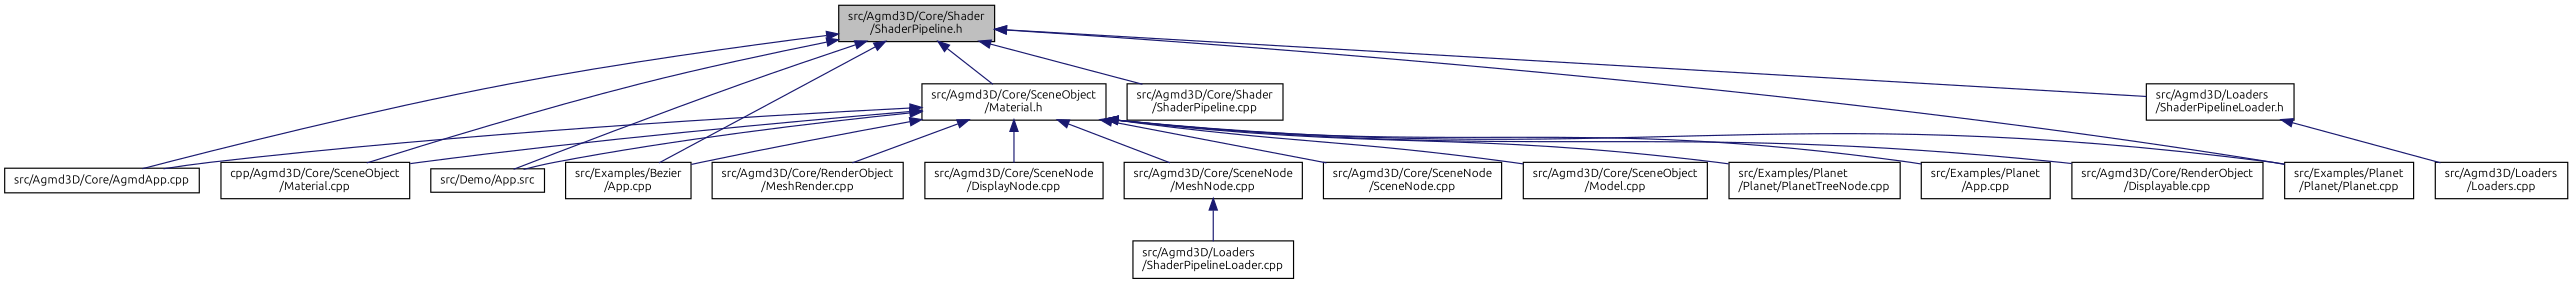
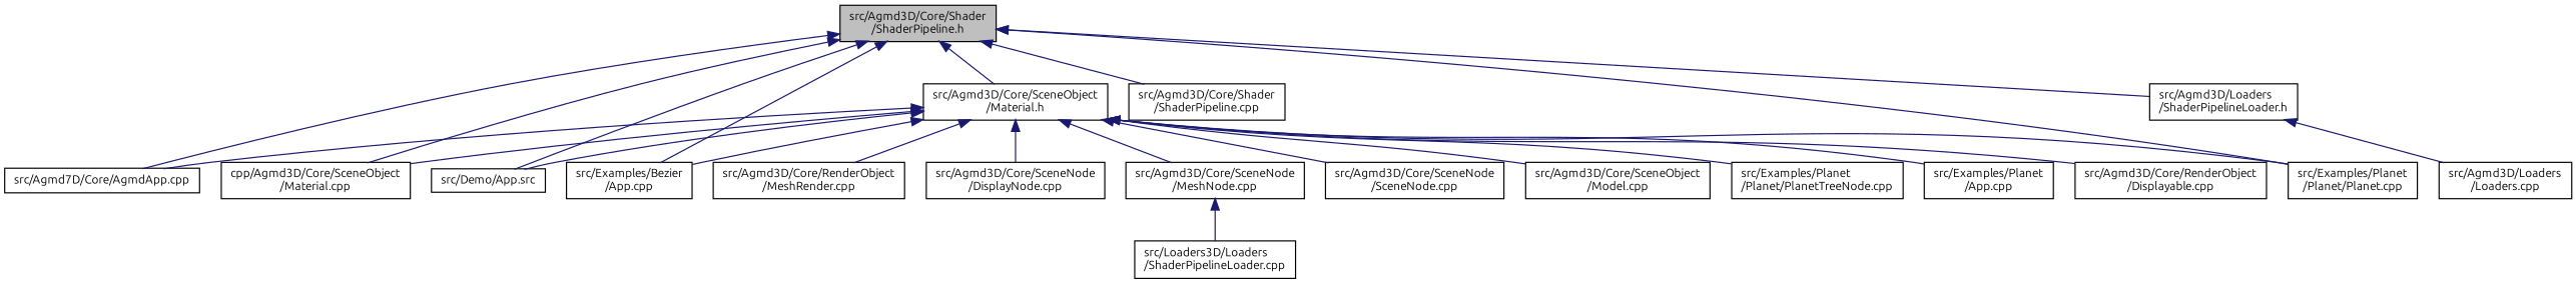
  digraph {
    fontname=Ubuntu
    node [color=black fillcolor=white fontname=Ubuntu fontsize=10 shape=record style=filled]
    edge [color=midnightblue dir=back fontname=Ubuntu fontsize=10 labelfontname=Helvetica labelfontsize=10 style=solid]
    n1 [fillcolor=grey75 fontcolor=black height=0.2 label="src/Agmd3D/Core/Shader\l/ShaderPipeline.h" width=0.4]
-   n2 [height=0.2 label="src/Agmd3D/Core/AgmdApp.cpp" width=0.4]
+   n2 [height=0.2 label="src/Agmd7D/Core/AgmdApp.cpp" width=0.4]
    n3 [height=0.2 label="cpp/Agmd3D/Core/SceneObject\l/Material.cpp" width=0.4]
    n4 [height=0.2 label="src/Agmd3D/Core/SceneObject\l/Material.h" width=0.4]
    n5 [height=0.2 label="src/Demo/App.src" width=0.4]
    n6 [height=0.2 label="src/Examples/Bezier\l/App.cpp" width=0.4]
    n7 [height=0.2 label="src/Agmd3D/Core/Shader\l/ShaderPipeline.cpp" width=0.4]
    n8 [height=0.2 label="src/Agmd3D/Loaders\l/ShaderPipelineLoader.h" width=0.4]
    n9 [height=0.2 label="src/Examples/Planet\l/Planet/Planet.cpp" width=0.4]
    n10 [height=0.2 label="src/Examples/Planet\l/App.cpp" width=0.4]
    n11 [height=0.2 label="src/Agmd3D/Core/RenderObject\l/Displayable.cpp" width=0.4]
    n12 [height=0.2 label="src/Agmd3D/Core/RenderObject\l/MeshRender.cpp" width=0.4]
    n13 [height=0.2 label="src/Agmd3D/Core/SceneNode\l/DisplayNode.cpp" width=0.4]
    n14 [height=0.2 label="src/Agmd3D/Core/SceneNode\l/MeshNode.cpp" width=0.4]
    n15 [height=0.2 label="src/Agmd3D/Core/SceneNode\l/SceneNode.cpp" width=0.4]
    n16 [height=0.2 label="src/Agmd3D/Core/SceneObject\l/Model.cpp" width=0.4]
    n17 [height=0.2 label="src/Examples/Planet\l/Planet/PlanetTreeNode.cpp" width=0.4]
    n18 [height=0.2 label="src/Agmd3D/Loaders\l/Loaders.cpp" width=0.4]
-   n19 [height=0.2 label="src/Agmd3D/Loaders\l/ShaderPipelineLoader.cpp" width=0.4]
+   n19 [height=0.2 label="src/Loaders3D/Loaders\l/ShaderPipelineLoader.cpp" width=0.4]
    n1 -> n2
    n1 -> n3
    n1 -> n4
    n1 -> n5
    n1 -> n6
    n1 -> n7
    n1 -> n8
    n1 -> n9
    n4 -> n2
    n4 -> n3
    n4 -> n5
    n4 -> n6
    n4 -> n9
    n4 -> n10
    n4 -> n11
    n4 -> n12
    n4 -> n13
    n4 -> n14
    n4 -> n15
    n4 -> n16
    n4 -> n17
    n8 -> n18
    n14 -> n19
  }
